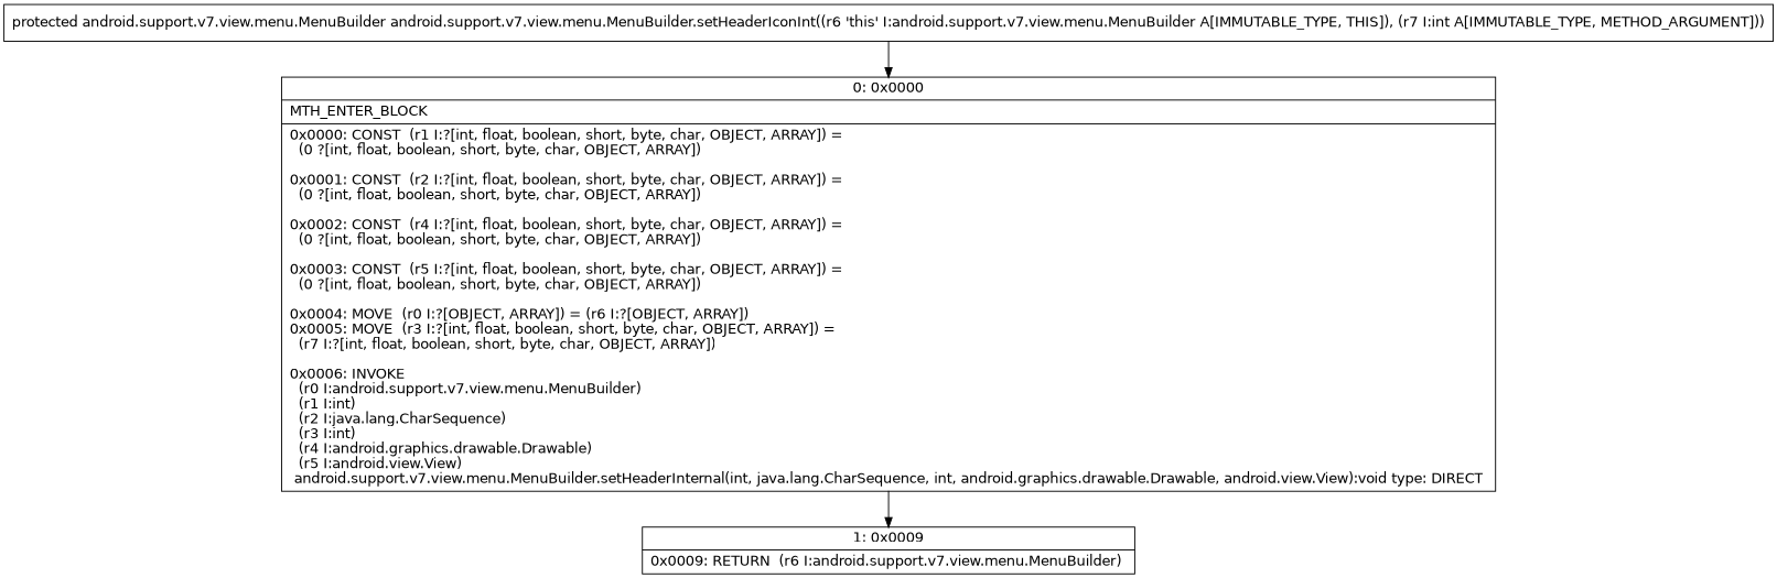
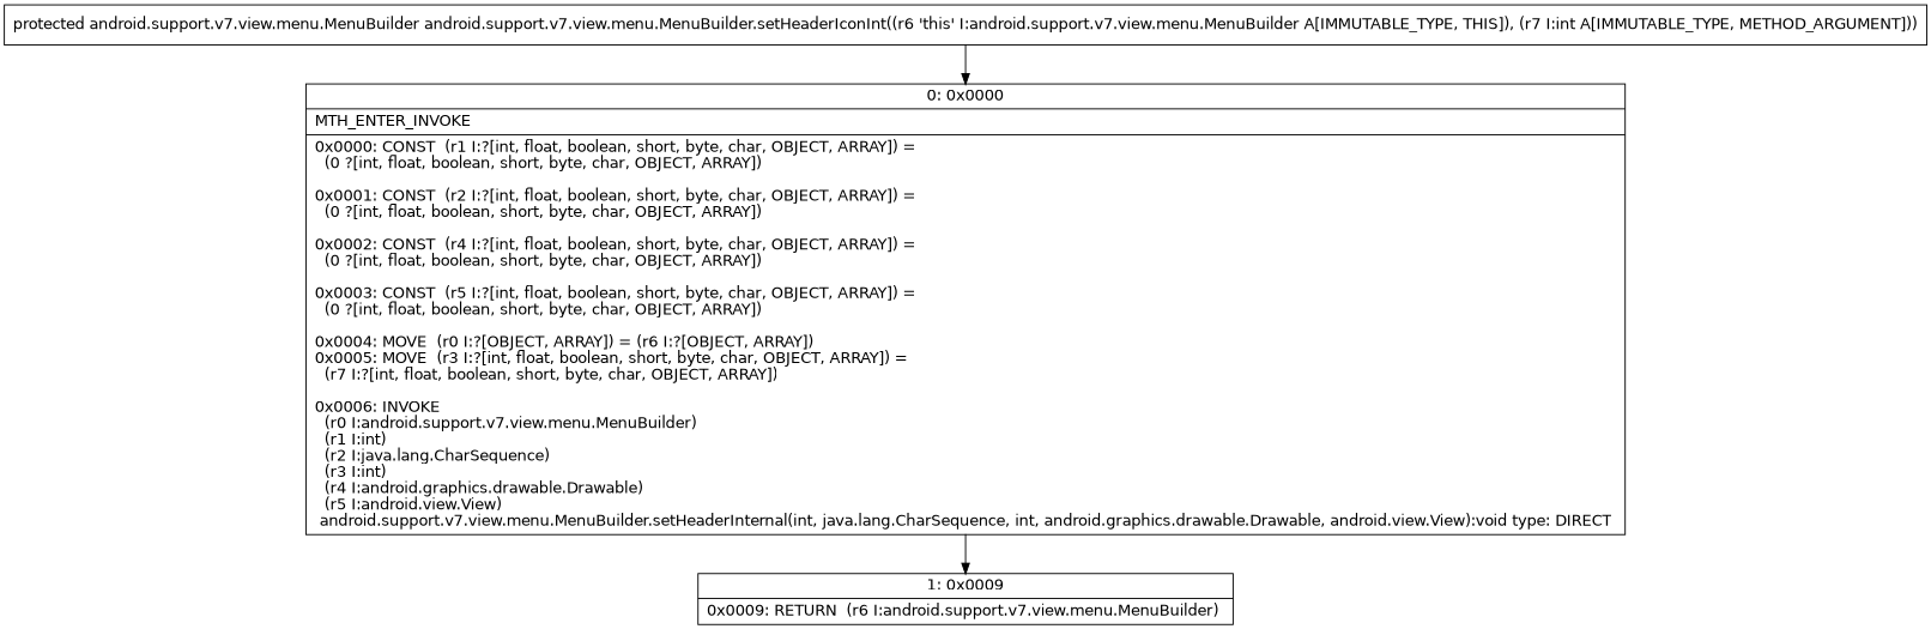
  digraph {
    fontname="DejaVu Sans"
    node [shape=record fontname="DejaVu Sans"]
    edge [fontname="DejaVu Sans"]
-   n1 [label="{0\:\ 0x0000|MTH_ENTER_BLOCK\l|0x0000: CONST  (r1 I:?[int, float, boolean, short, byte, char, OBJECT, ARRAY]) = \l  (0 ?[int, float, boolean, short, byte, char, OBJECT, ARRAY])\l \l0x0001: CONST  (r2 I:?[int, float, boolean, short, byte, char, OBJECT, ARRAY]) = \l  (0 ?[int, float, boolean, short, byte, char, OBJECT, ARRAY])\l \l0x0002: CONST  (r4 I:?[int, float, boolean, short, byte, char, OBJECT, ARRAY]) = \l  (0 ?[int, float, boolean, short, byte, char, OBJECT, ARRAY])\l \l0x0003: CONST  (r5 I:?[int, float, boolean, short, byte, char, OBJECT, ARRAY]) = \l  (0 ?[int, float, boolean, short, byte, char, OBJECT, ARRAY])\l \l0x0004: MOVE  (r0 I:?[OBJECT, ARRAY]) = (r6 I:?[OBJECT, ARRAY]) \l0x0005: MOVE  (r3 I:?[int, float, boolean, short, byte, char, OBJECT, ARRAY]) = \l  (r7 I:?[int, float, boolean, short, byte, char, OBJECT, ARRAY])\l \l0x0006: INVOKE  \l  (r0 I:android.support.v7.view.menu.MenuBuilder)\l  (r1 I:int)\l  (r2 I:java.lang.CharSequence)\l  (r3 I:int)\l  (r4 I:android.graphics.drawable.Drawable)\l  (r5 I:android.view.View)\l android.support.v7.view.menu.MenuBuilder.setHeaderInternal(int, java.lang.CharSequence, int, android.graphics.drawable.Drawable, android.view.View):void type: DIRECT \l}"]
+   n1 [label="{0\:\ 0x0000|MTH_ENTER_INVOKE\l|0x0000: CONST  (r1 I:?[int, float, boolean, short, byte, char, OBJECT, ARRAY]) = \l  (0 ?[int, float, boolean, short, byte, char, OBJECT, ARRAY])\l \l0x0001: CONST  (r2 I:?[int, float, boolean, short, byte, char, OBJECT, ARRAY]) = \l  (0 ?[int, float, boolean, short, byte, char, OBJECT, ARRAY])\l \l0x0002: CONST  (r4 I:?[int, float, boolean, short, byte, char, OBJECT, ARRAY]) = \l  (0 ?[int, float, boolean, short, byte, char, OBJECT, ARRAY])\l \l0x0003: CONST  (r5 I:?[int, float, boolean, short, byte, char, OBJECT, ARRAY]) = \l  (0 ?[int, float, boolean, short, byte, char, OBJECT, ARRAY])\l \l0x0004: MOVE  (r0 I:?[OBJECT, ARRAY]) = (r6 I:?[OBJECT, ARRAY]) \l0x0005: MOVE  (r3 I:?[int, float, boolean, short, byte, char, OBJECT, ARRAY]) = \l  (r7 I:?[int, float, boolean, short, byte, char, OBJECT, ARRAY])\l \l0x0006: INVOKE  \l  (r0 I:android.support.v7.view.menu.MenuBuilder)\l  (r1 I:int)\l  (r2 I:java.lang.CharSequence)\l  (r3 I:int)\l  (r4 I:android.graphics.drawable.Drawable)\l  (r5 I:android.view.View)\l android.support.v7.view.menu.MenuBuilder.setHeaderInternal(int, java.lang.CharSequence, int, android.graphics.drawable.Drawable, android.view.View):void type: DIRECT \l}"]
    n2 [label="{1\:\ 0x0009|0x0009: RETURN  (r6 I:android.support.v7.view.menu.MenuBuilder) \l}"]
    n3 [label="{protected android.support.v7.view.menu.MenuBuilder android.support.v7.view.menu.MenuBuilder.setHeaderIconInt((r6 'this' I:android.support.v7.view.menu.MenuBuilder A[IMMUTABLE_TYPE, THIS]), (r7 I:int A[IMMUTABLE_TYPE, METHOD_ARGUMENT])) }"]
    n1 -> n2
    n3 -> n1
  }
